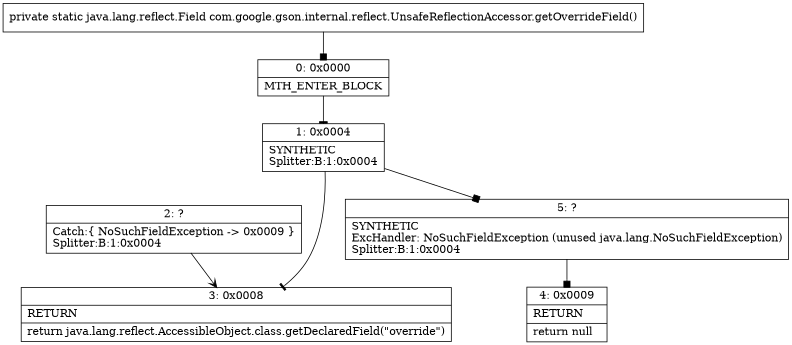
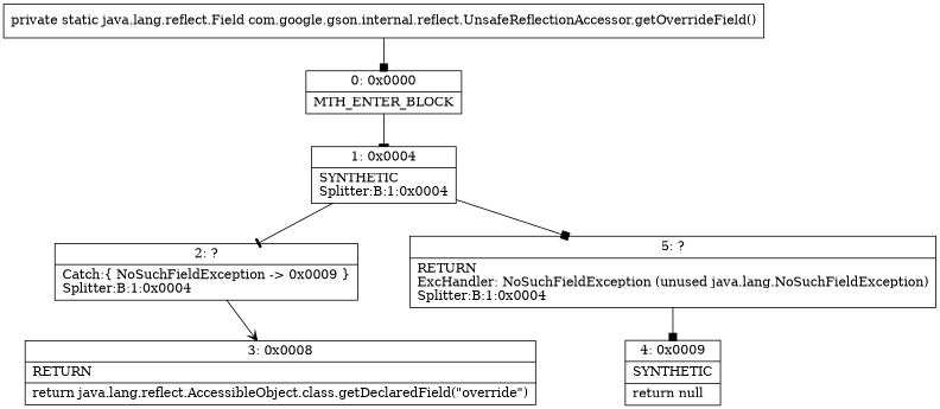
  digraph {
    node [shape=record]
    edge [arrowhead=box]
    n1 [label="{0\:\ 0x0000|MTH_ENTER_BLOCK\l}"]
    n2 [label="{1\:\ 0x0004|SYNTHETIC\lSplitter:B:1:0x0004\l}"]
    n3 [label="{2\:\ ?|Catch:\{ NoSuchFieldException \-\> 0x0009 \}\lSplitter:B:1:0x0004\l}"]
-   n4 [label="{5\:\ ?|SYNTHETIC\lExcHandler: NoSuchFieldException (unused java.lang.NoSuchFieldException)\lSplitter:B:1:0x0004\l}"]
+   n4 [label="{5\:\ ?|RETURN\lExcHandler: NoSuchFieldException (unused java.lang.NoSuchFieldException)\lSplitter:B:1:0x0004\l}"]
    n5 [label="{3\:\ 0x0008|RETURN\l|return java.lang.reflect.AccessibleObject.class.getDeclaredField(\"override\")\l}"]
-   n6 [label="{4\:\ 0x0009|RETURN\l|return null\l}"]
+   n6 [label="{4\:\ 0x0009|SYNTHETIC\l|return null\l}"]
    n7 [label="{private static java.lang.reflect.Field com.google.gson.internal.reflect.UnsafeReflectionAccessor.getOverrideField() }"]
    n1 -> n2 [arrowhead=tee]
-   n2 -> n5 [arrowhead=tee]
+   n2 -> n3 [arrowhead=tee]
    n2 -> n4
    n3 -> n5 [arrowhead=vee]
    n4 -> n6
    n7 -> n1
  }
